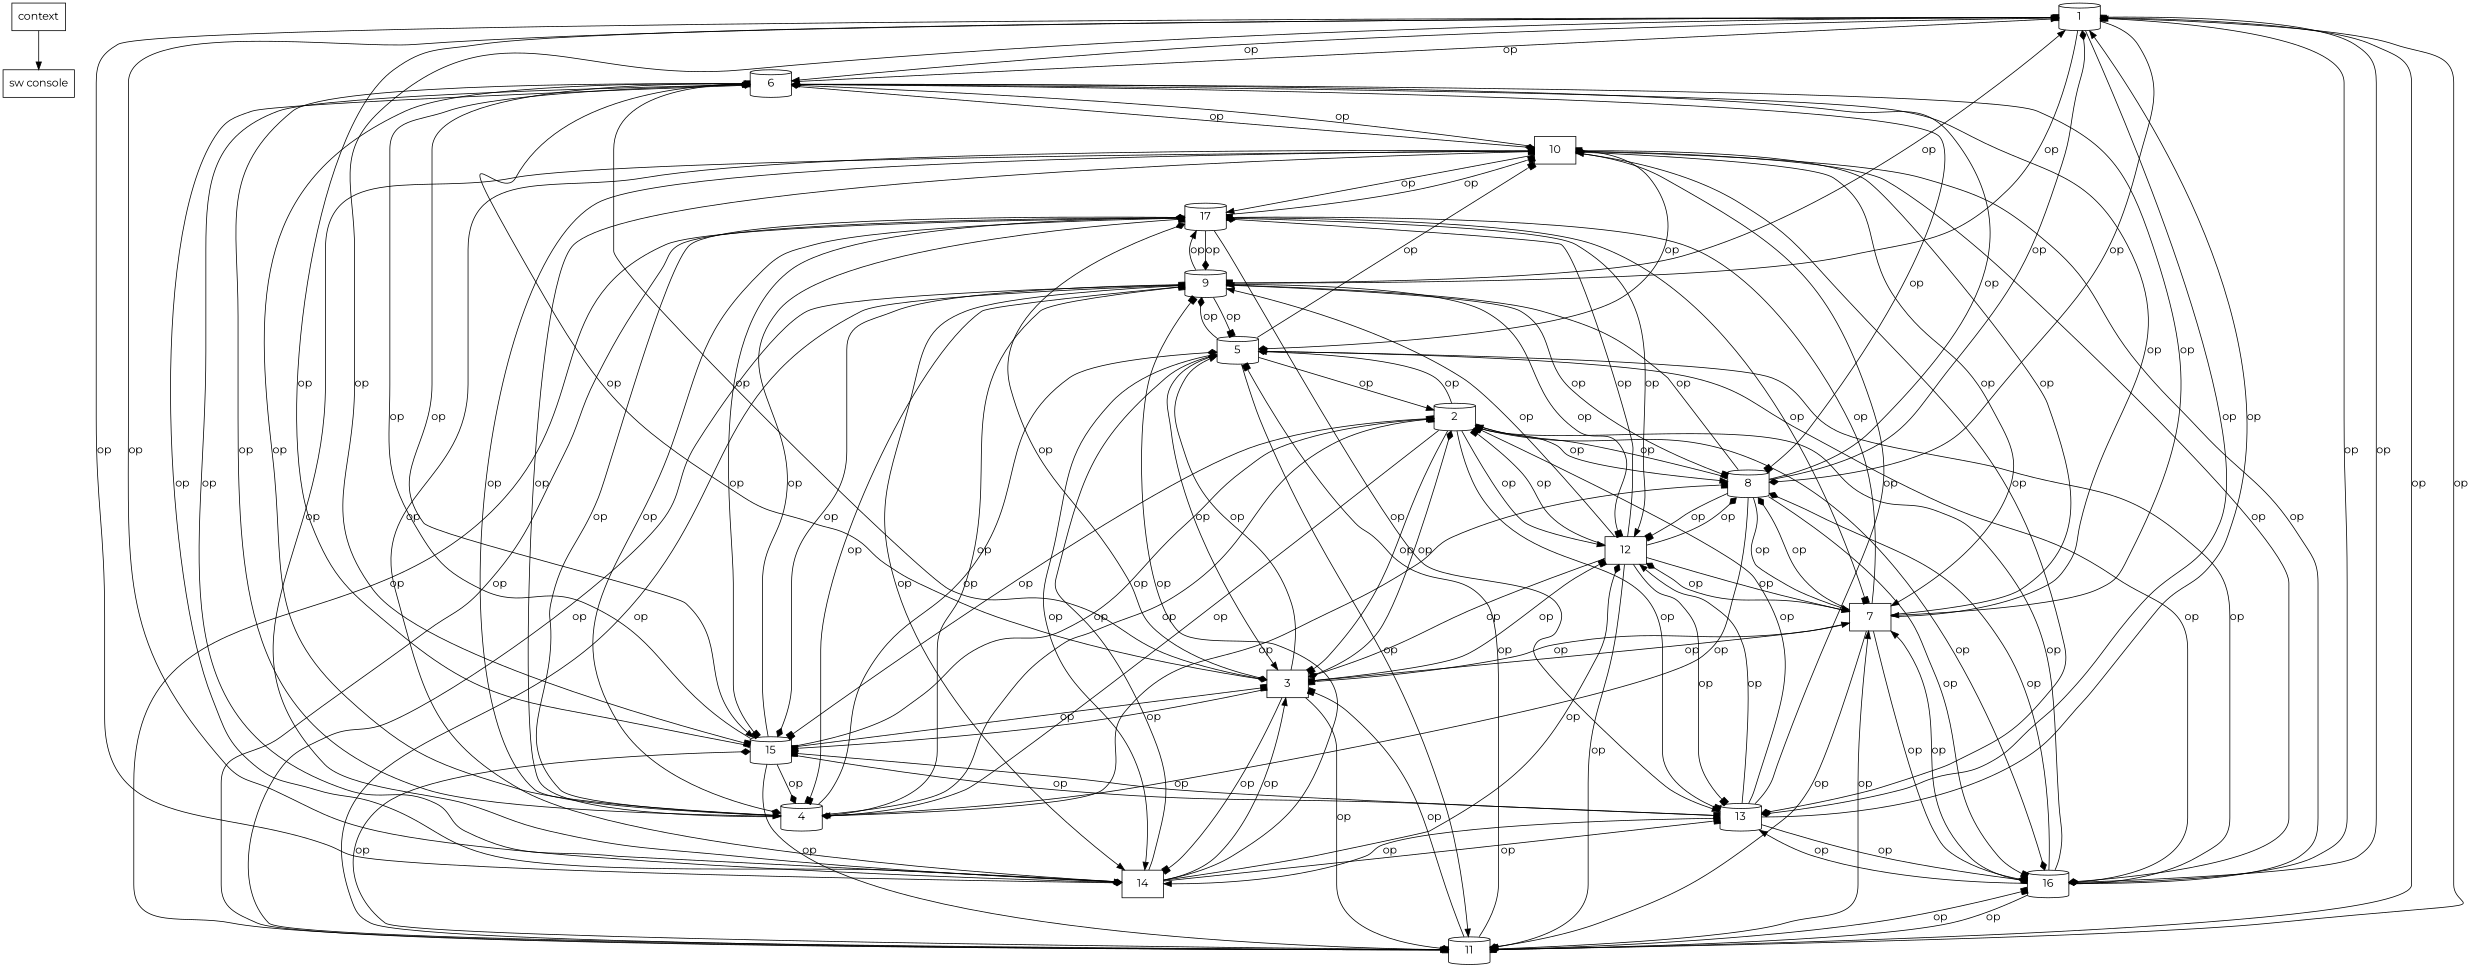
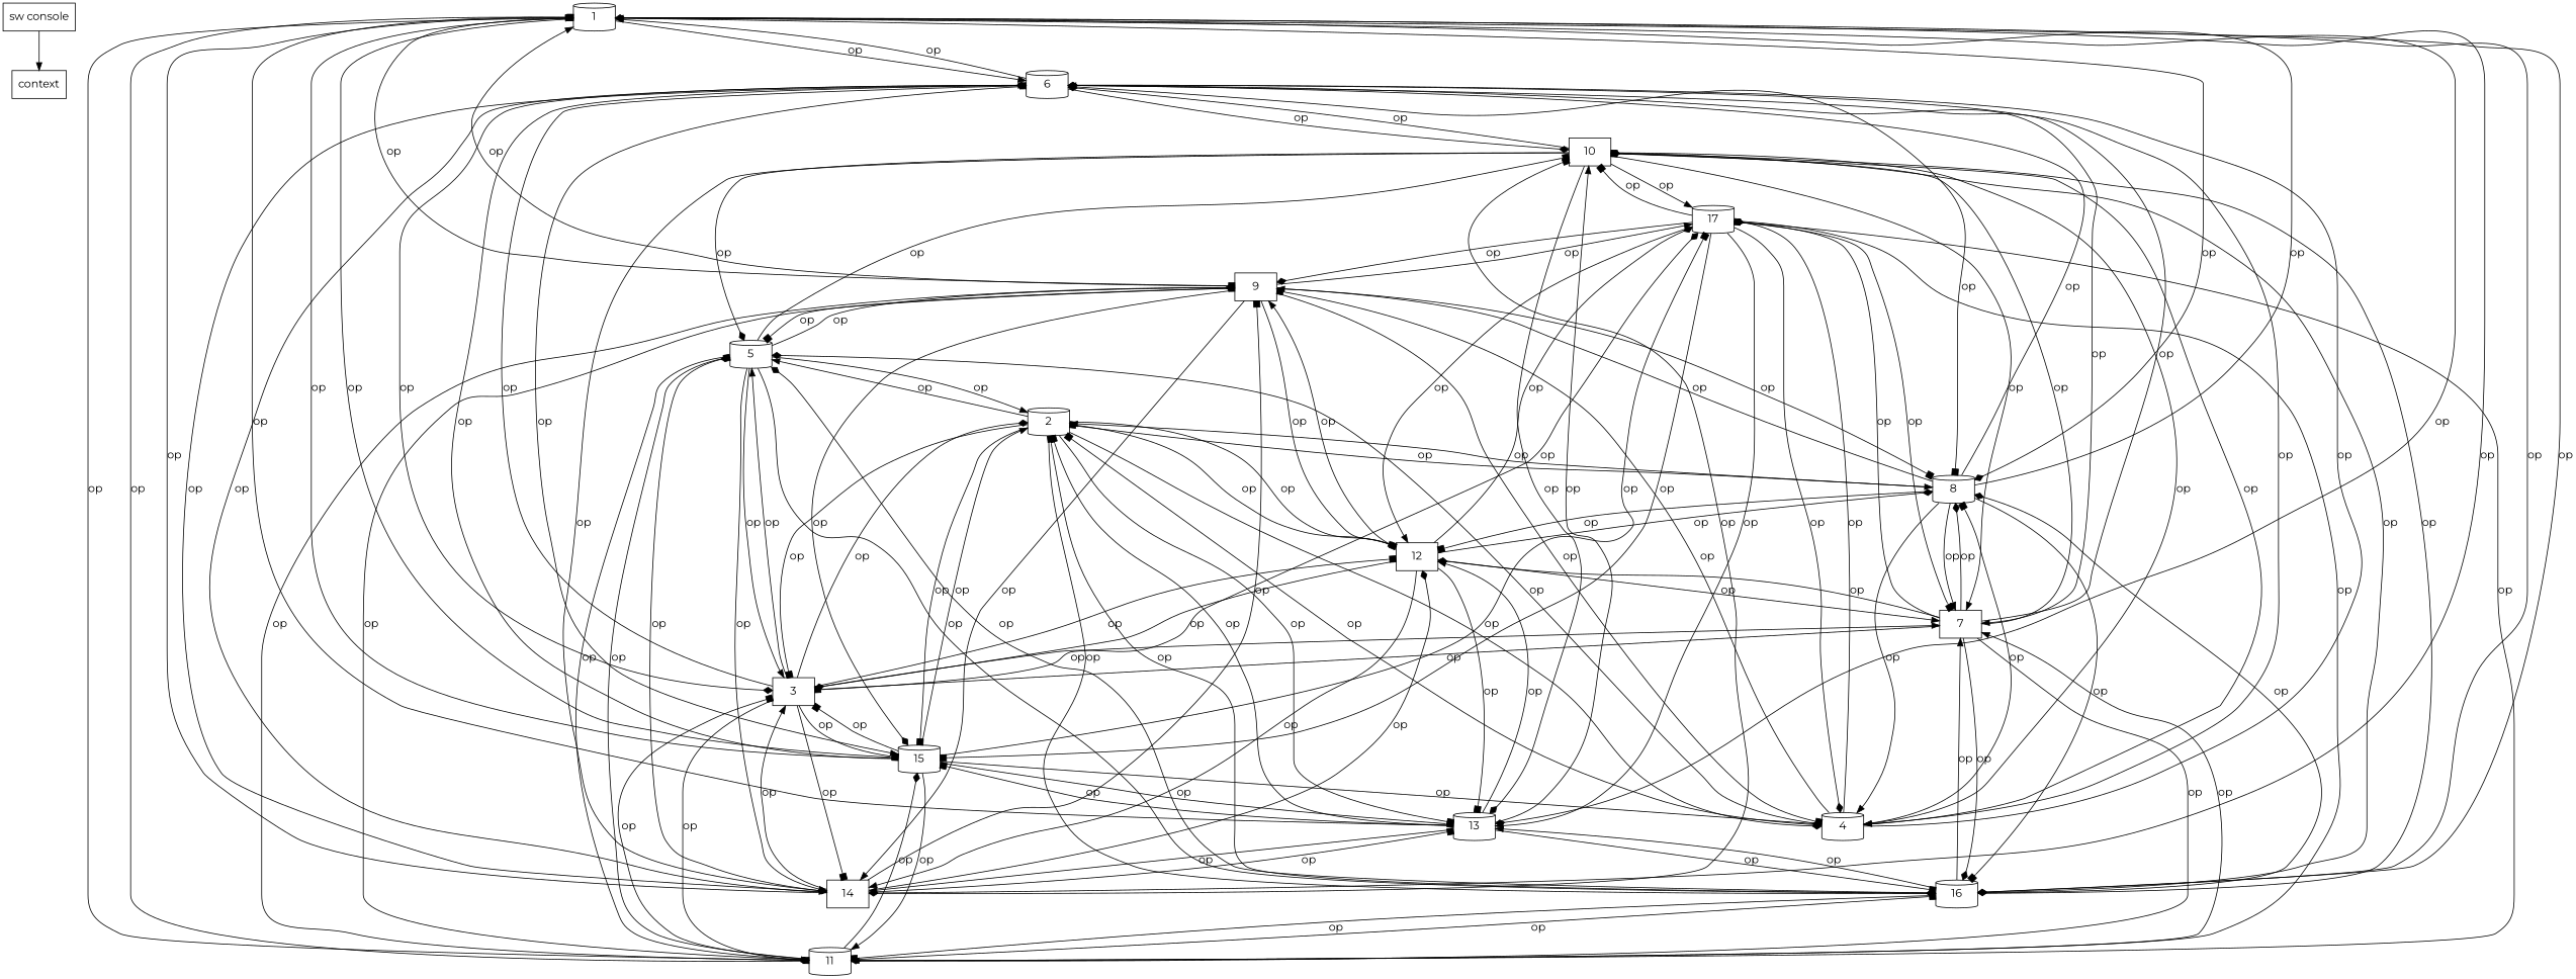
  digraph {
    fontname=Montserrat
    node [fontname=Montserrat shape=cylinder]
    edge [arrowhead=box fontname=Montserrat]
    context [shape=box]
    "sw console" [shape=box]
    1
    6
    8
-   9
+   9 [shape=box]
    11
    13
    14 [shape=box]
    15
    16
    3 [shape=box]
    4
    7 [shape=box]
    10 [shape=box]
    2
    12 [shape=box]
    5
    17
-   context -> "sw console" [arrowhead=normal]
+   "sw console" -> context [arrowhead=normal]
    1 -> 6 [arrowhead=normal label=op]
    1 -> 8 [arrowhead=diamond label=op]
    1 -> 9 [label=op]
    1 -> 11 [arrowhead=diamond label=op]
    1 -> 13 [arrowhead=diamond label=op]
    1 -> 14 [arrowhead=diamond label=op]
    1 -> 15 [label=op]
    1 -> 16 [arrowhead=diamond label=op]
    6 -> 1 [arrowhead=normal label=op]
    6 -> 8 [label=op]
    6 -> 14 [arrowhead=normal label=op]
    6 -> 15 [arrowhead=normal label=op]
    6 -> 3 [arrowhead=diamond label=op]
    6 -> 4 [arrowhead=normal label=op]
    6 -> 7 [arrowhead=normal label=op]
    6 -> 10 [arrowhead=diamond label=op]
    8 -> 1 [arrowhead=diamond label=op]
    8 -> 6 [arrowhead=normal label=op]
    8 -> 9 [arrowhead=normal label=op]
    8 -> 16 [label=op]
    8 -> 4 [arrowhead=normal label=op]
    8 -> 7 [arrowhead=normal label=op]
    8 -> 2 [arrowhead=normal label=op]
    8 -> 12 [label=op]
    9 -> 1 [arrowhead=normal label=op]
    9 -> 8 [label=op]
    9 -> 11 [label=op]
    9 -> 14 [arrowhead=normal label=op]
    9 -> 15 [arrowhead=diamond label=op]
    9 -> 4 [label=op]
    9 -> 12 [label=op]
    9 -> 5 [label=op]
    9 -> 17 [arrowhead=normal label=op]
    11 -> 1 [label=op]
    11 -> 9 [label=op]
    11 -> 15 [arrowhead=diamond label=op]
    11 -> 16 [label=op]
    11 -> 3 [label=op]
    11 -> 7 [arrowhead=normal label=op]
    11 -> 5 [label=op]
    11 -> 17 [arrowhead=diamond label=op]
    13 -> 1 [arrowhead=normal label=op]
    13 -> 14 [arrowhead=normal label=op]
    13 -> 15 [label=op]
    13 -> 16 [label=op]
    13 -> 10 [arrowhead=normal label=op]
    13 -> 2 [label=op]
    13 -> 12 [arrowhead=normal label=op]
    14 -> 1 [label=op]
    14 -> 6 [arrowhead=diamond label=op]
    14 -> 9 [label=op]
    14 -> 13 [label=op]
    14 -> 3 [arrowhead=normal label=op]
    14 -> 10 [label=op]
    14 -> 12 [arrowhead=diamond label=op]
    14 -> 5 [arrowhead=diamond label=op]
    15 -> 1 [arrowhead=normal label=op]
    15 -> 6 [arrowhead=normal label=op]
    15 -> 11 [arrowhead=normal label=op]
    15 -> 13 [label=op]
    15 -> 3 [label=op]
    15 -> 4 [arrowhead=diamond label=op]
    15 -> 2 [arrowhead=normal label=op]
    15 -> 17 [label=op]
    16 -> 1 [arrowhead=normal label=op]
    16 -> 8 [arrowhead=diamond label=op]
    16 -> 11 [label=op]
    16 -> 13 [arrowhead=normal label=op]
    16 -> 7 [arrowhead=normal label=op]
    16 -> 10 [arrowhead=diamond label=op]
    16 -> 2 [label=op]
    16 -> 5 [arrowhead=diamond label=op]
    3 -> 6 [label=op]
    3 -> 11 [arrowhead=diamond label=op]
    3 -> 14 [label=op]
    3 -> 15 [label=op]
    3 -> 7 [arrowhead=normal label=op]
    3 -> 2 [arrowhead=diamond label=op]
    3 -> 12 [label=op]
    3 -> 5 [arrowhead=normal label=op]
    3 -> 17 [arrowhead=diamond label=op]
    4 -> 6 [arrowhead=diamond label=op]
    4 -> 8 [label=op]
    4 -> 9 [label=op]
    4 -> 10 [label=op]
    4 -> 2 [label=op]
    4 -> 5 [arrowhead=diamond label=op]
    4 -> 17 [arrowhead=diamond label=op]
    7 -> 6 [arrowhead=diamond label=op]
    7 -> 8 [arrowhead=diamond label=op]
    7 -> 11 [arrowhead=diamond label=op]
    7 -> 16 [arrowhead=diamond label=op]
    7 -> 3 [label=op]
    7 -> 10 [label=op]
    7 -> 12 [arrowhead=diamond label=op]
    7 -> 17 [label=op]
    10 -> 6 [arrowhead=diamond label=op]
    10 -> 13 [arrowhead=diamond label=op]
    10 -> 14 [arrowhead=diamond label=op]
    10 -> 16 [arrowhead=diamond label=op]
    10 -> 4 [arrowhead=normal label=op]
    10 -> 7 [arrowhead=normal label=op]
    10 -> 5 [arrowhead=diamond label=op]
    10 -> 17 [arrowhead=normal label=op]
    2 -> 8 [arrowhead=normal label=op]
    2 -> 13 [label=op]
    2 -> 15 [label=op]
    2 -> 16 [arrowhead=diamond label=op]
    2 -> 3 [label=op]
    2 -> 4 [arrowhead=diamond label=op]
    2 -> 12 [arrowhead=normal label=op]
    2 -> 5 [arrowhead=normal label=op]
    12 -> 8 [arrowhead=diamond label=op]
    12 -> 9 [arrowhead=normal label=op]
    12 -> 13 [label=op]
-   12 -> 11 [arrowhead=normal label=op]
+   12 -> 14 [arrowhead=normal label=op]
    12 -> 3 [arrowhead=diamond label=op]
    12 -> 7 [arrowhead=normal label=op]
    12 -> 2 [label=op]
    12 -> 17 [arrowhead=diamond label=op]
    5 -> 9 [arrowhead=diamond label=op]
    5 -> 11 [arrowhead=normal label=op]
    5 -> 14 [arrowhead=normal label=op]
    5 -> 16 [arrowhead=diamond label=op]
    5 -> 3 [arrowhead=normal label=op]
    5 -> 10 [label=op]
    5 -> 2 [arrowhead=normal label=op]
    17 -> 9 [arrowhead=diamond label=op]
    17 -> 11 [arrowhead=normal label=op]
    17 -> 13 [arrowhead=normal label=op]
    17 -> 15 [label=op]
    17 -> 4 [arrowhead=diamond label=op]
    17 -> 7 [label=op]
    17 -> 10 [label=op]
    17 -> 12 [arrowhead=normal label=op]
  }
